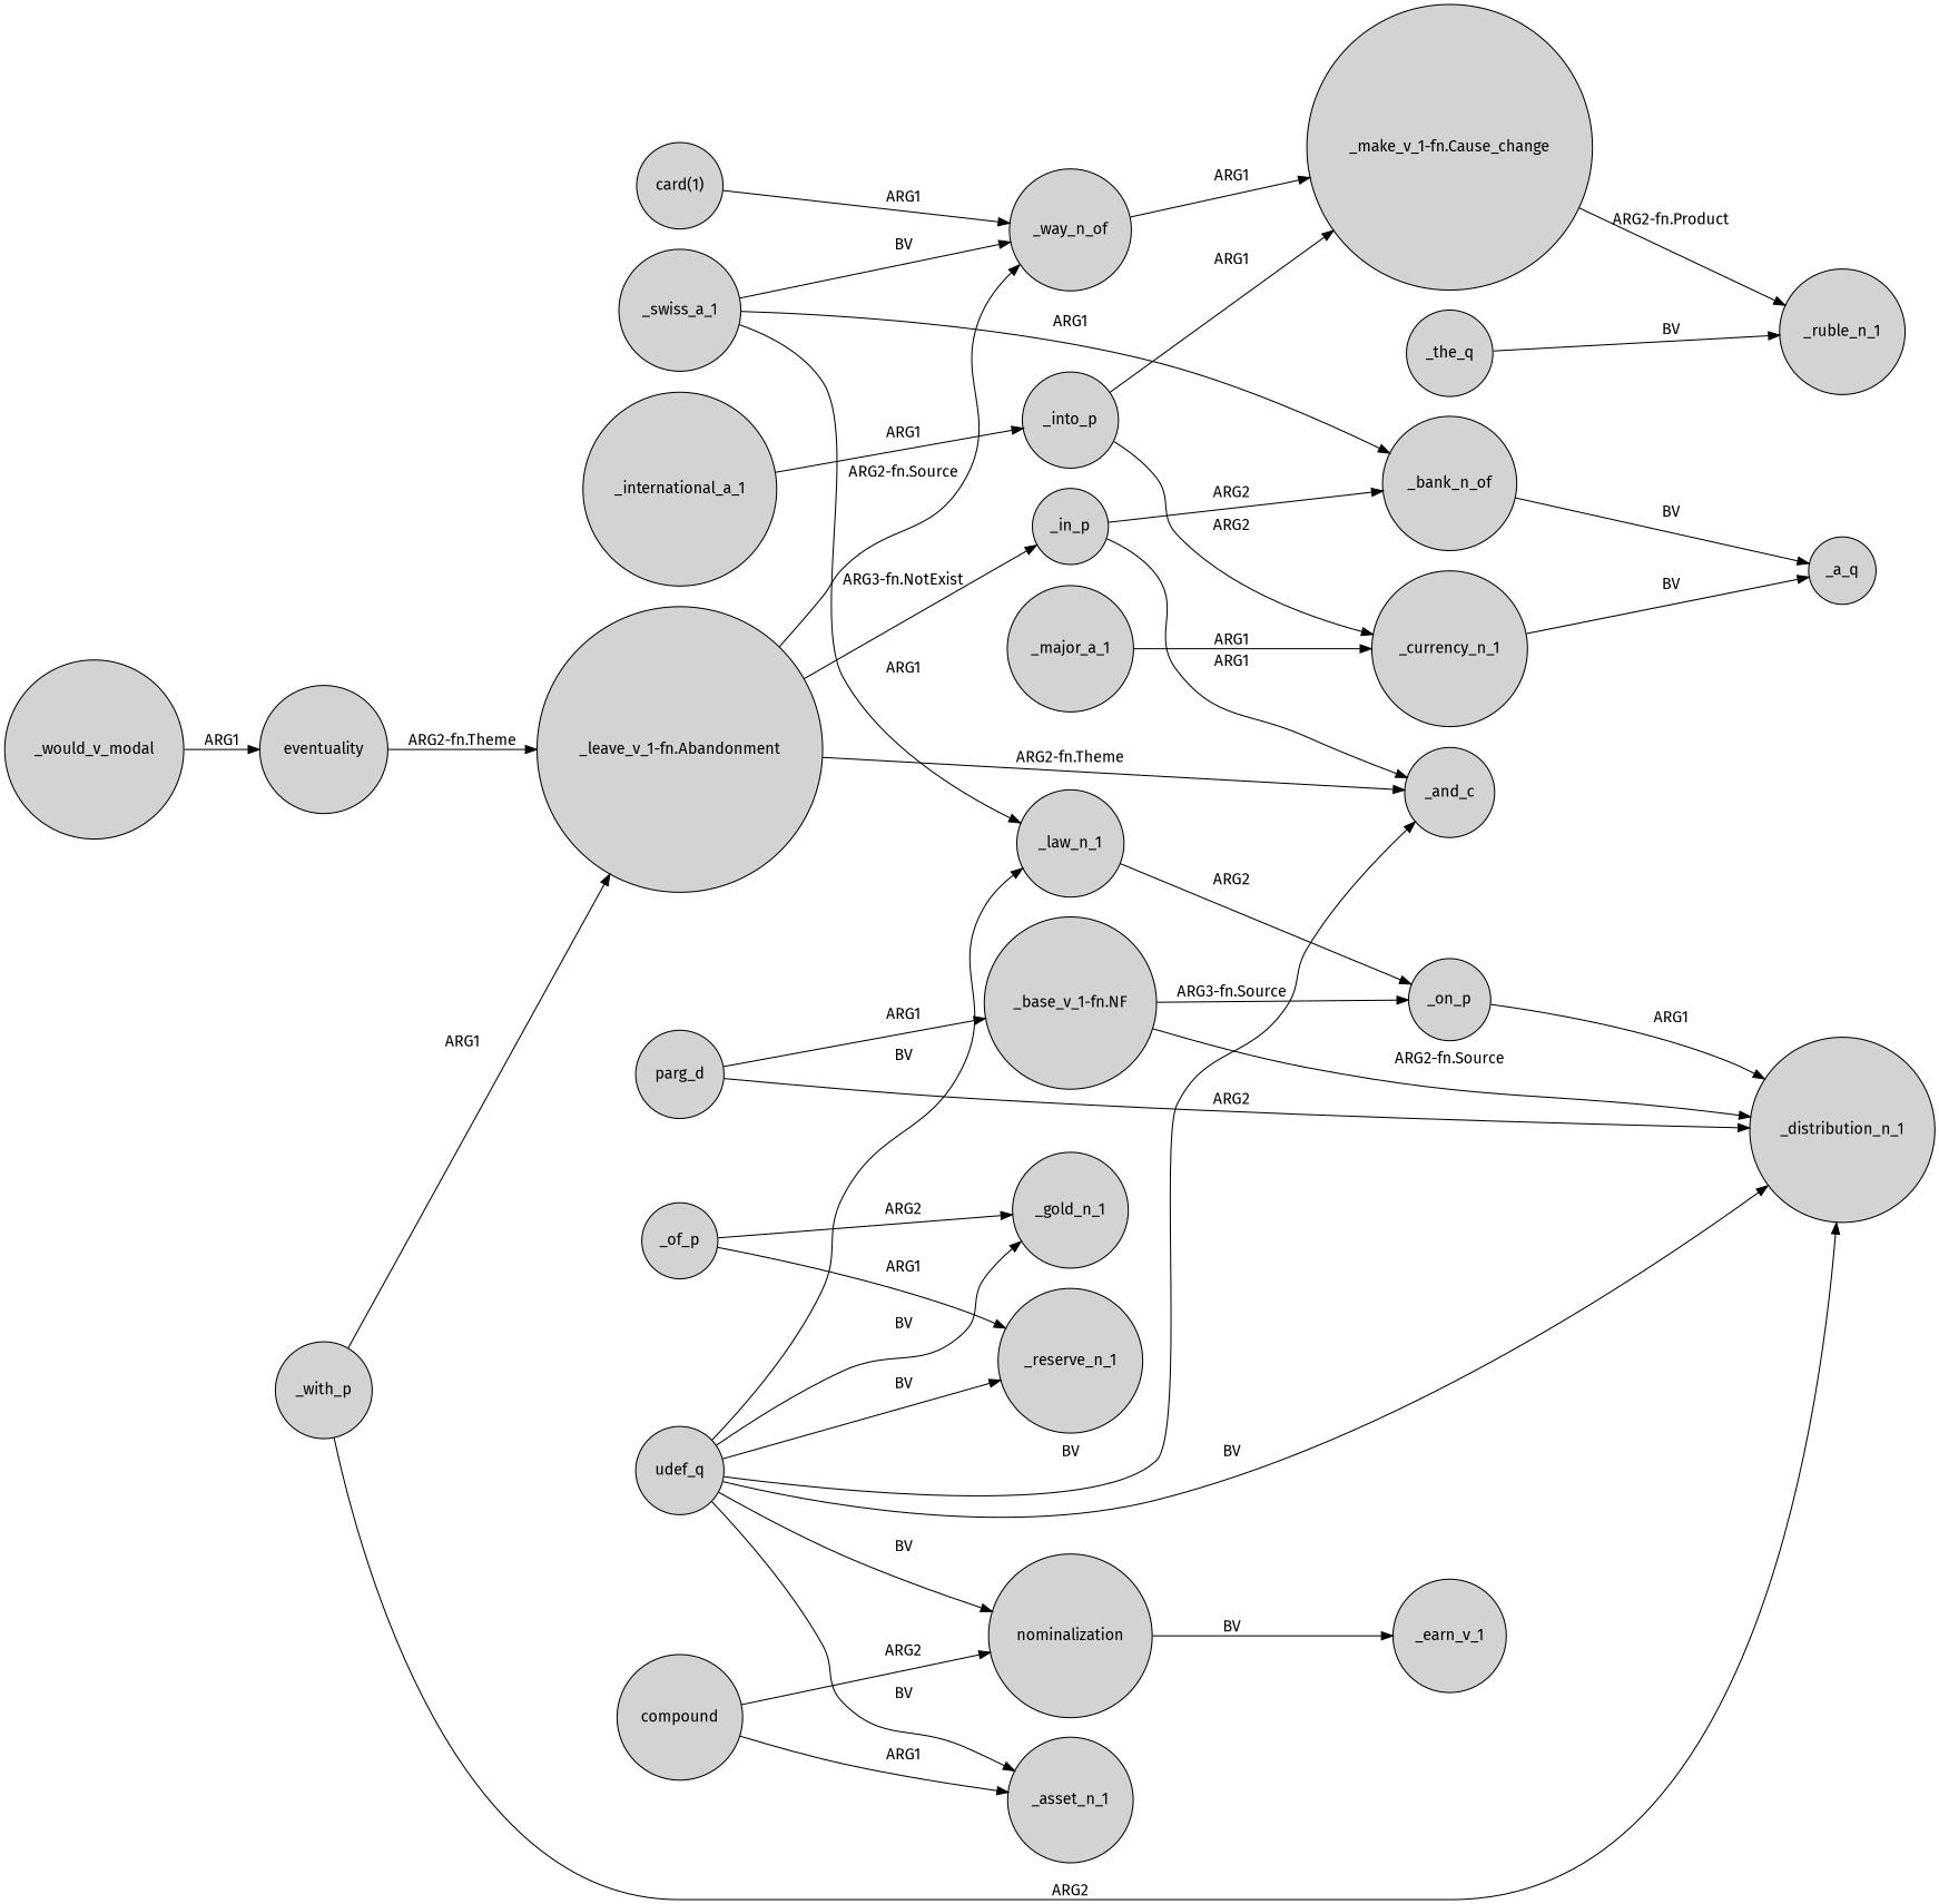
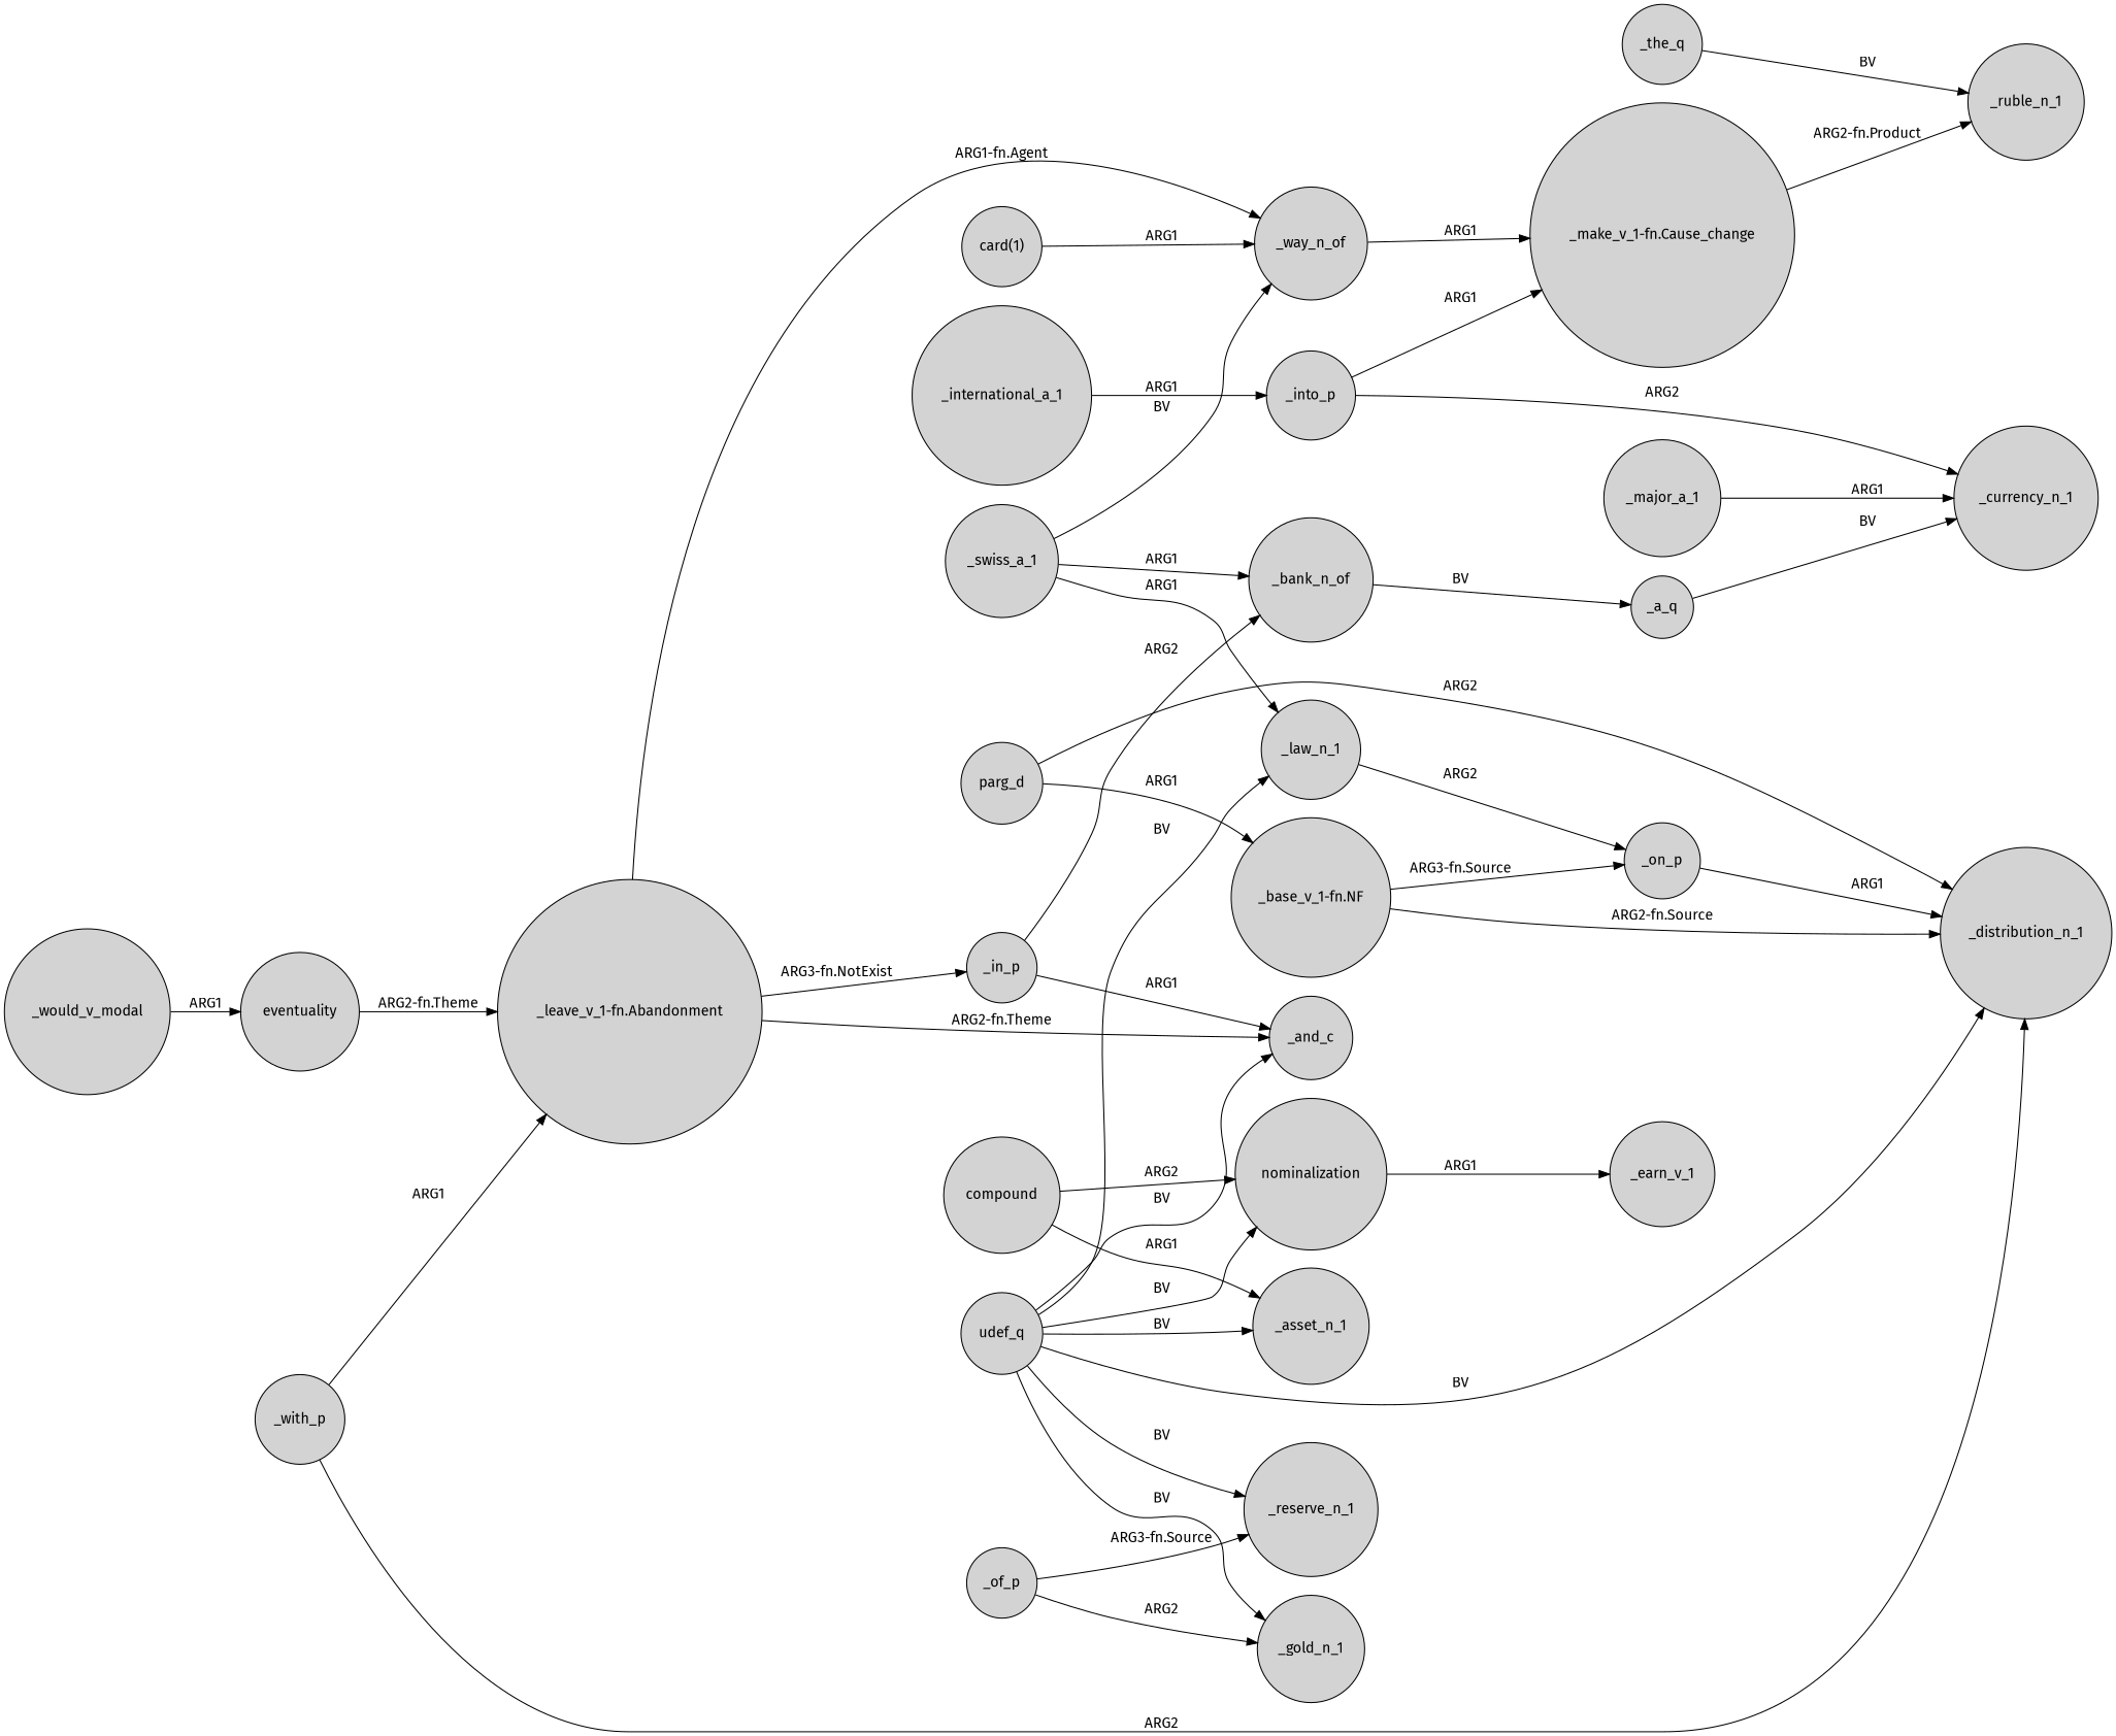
  digraph {
    fontname="Fira Sans"
    rankdir=LR
    node [fontname="Fira Sans" shape=circle style=filled]
    edge [fontname="Fira Sans"]
    _into_p
    "_make_v_1-fn.Cause_change"
    _currency_n_1
    _ruble_n_1
    _swiss_a_1
    _law_n_1
    _bank_n_of
    _way_n_of
    _on_p
    _a_q
    udef_q
    nominalization
    _distribution_n_1
    _asset_n_1
    _reserve_n_1
    _gold_n_1
    _and_c
    _earn_v_1
    "card(1)"
    compound
    parg_d
    "_base_v_1-fn.NF"
    eventuality
    "_leave_v_1-fn.Abandonment"
    _in_p
    _of_p
    _international_a_1
    _with_p
    _the_q
    _major_a_1
    _would_v_modal
    _into_p -> "_make_v_1-fn.Cause_change" [label=ARG1]
    _into_p -> _currency_n_1 [label=ARG2]
    "_make_v_1-fn.Cause_change" -> _ruble_n_1 [label="ARG2-fn.Product"]
    _swiss_a_1 -> _law_n_1 [label=ARG1]
    _swiss_a_1 -> _bank_n_of [label=ARG1]
    _swiss_a_1 -> _way_n_of [label=BV]
    _law_n_1 -> _on_p [label=ARG2]
    _bank_n_of -> _a_q [label=BV]
    _way_n_of -> "_make_v_1-fn.Cause_change" [label=ARG1]
    _on_p -> _distribution_n_1 [label=ARG1]
-   _currency_n_1 -> _a_q [label=BV]
+   _a_q -> _currency_n_1 [label=BV]
    udef_q -> _law_n_1 [label=BV]
    udef_q -> nominalization [label=BV]
    udef_q -> _distribution_n_1 [label=BV]
    udef_q -> _asset_n_1 [label=BV]
    udef_q -> _reserve_n_1 [label=BV]
    udef_q -> _gold_n_1 [label=BV]
    udef_q -> _and_c [label=BV]
-   nominalization -> _earn_v_1 [label=BV]
+   nominalization -> _earn_v_1 [label=ARG1]
    "card(1)" -> _way_n_of [label=ARG1]
    compound -> nominalization [label=ARG2]
    compound -> _asset_n_1 [label=ARG1]
    parg_d -> _distribution_n_1 [label=ARG2]
    parg_d -> "_base_v_1-fn.NF" [label=ARG1]
    "_base_v_1-fn.NF" -> _on_p [label="ARG3-fn.Source"]
    "_base_v_1-fn.NF" -> _distribution_n_1 [label="ARG2-fn.Source"]
    eventuality -> "_leave_v_1-fn.Abandonment" [label="ARG2-fn.Theme"]
-   "_leave_v_1-fn.Abandonment" -> _way_n_of [label="ARG2-fn.Source"]
+   "_leave_v_1-fn.Abandonment" -> _way_n_of [label="ARG1-fn.Agent"]
    "_leave_v_1-fn.Abandonment" -> _and_c [label="ARG2-fn.Theme"]
    "_leave_v_1-fn.Abandonment" -> _in_p [label="ARG3-fn.NotExist"]
    _in_p -> _bank_n_of [label=ARG2]
    _in_p -> _and_c [label=ARG1]
-   _of_p -> _reserve_n_1 [label=ARG1]
+   _of_p -> _reserve_n_1 [label="ARG3-fn.Source"]
    _of_p -> _gold_n_1 [label=ARG2]
    _international_a_1 -> _into_p [label=ARG1]
    _with_p -> _distribution_n_1 [label=ARG2]
    _with_p -> "_leave_v_1-fn.Abandonment" [label=ARG1]
    _the_q -> _ruble_n_1 [label=BV]
    _major_a_1 -> _currency_n_1 [label=ARG1]
    _would_v_modal -> eventuality [label=ARG1]
  }
